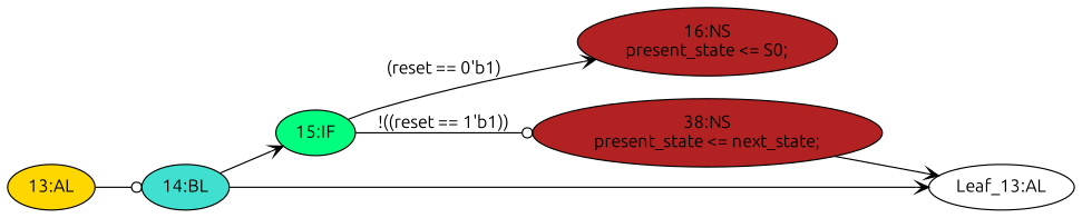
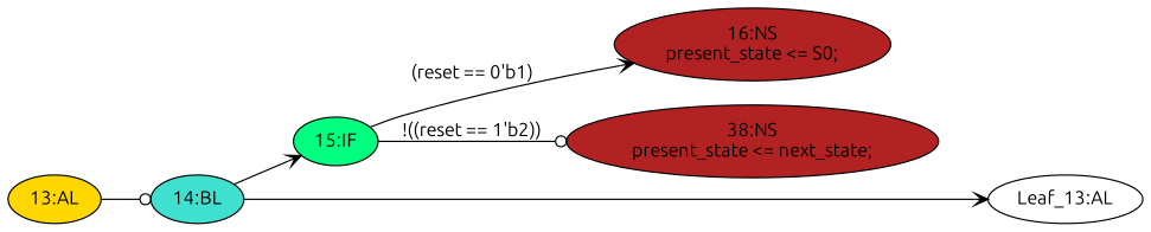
  strict digraph {
    fontname=Ubuntu
    rankdir=LR
    node [fillcolor=firebrick fontname=Ubuntu statements="[]" style=filled typ=NonblockingSubstitution]
    edge [arrowhead=vee cond="[]" fontname=Ubuntu lineno=None]
    n1 [ast="<pyverilog.vparser.ast.Always object at 0x7fad77a8b1d0>" clk_sens=True fillcolor=gold label="13:AL" sens="['clk']" typ=Always use_var="['reset', 'next_state']"]
    n2 [ast="<pyverilog.vparser.ast.Block object at 0x7fad77aa1b90>" fillcolor=turquoise label="14:BL" typ=Block]
    n3 [ast="<pyverilog.vparser.ast.IfStatement object at 0x7fad77aa1c90>" fillcolor=springgreen label="15:IF" typ=IfStatement]
    n4 [def_var="['present_state']" label="Leaf_13:AL" fillcolor="" statements="" style="" typ=""]
    n5 [ast="<pyverilog.vparser.ast.NonblockingSubstitution object at 0x7fad77aa1f10>" label="16:NS\npresent_state <= S0;" statements="[<pyverilog.vparser.ast.NonblockingSubstitution object at 0x7fad77aa1f10>]"]
    n6 [ast="<pyverilog.vparser.ast.NonblockingSubstitution object at 0x7fad77aa1d10>" label="38:NS\npresent_state <= next_state;" statements="[<pyverilog.vparser.ast.NonblockingSubstitution object at 0x7fad77aa1d10>]"]
    n1 -> n2 [arrowhead=odot]
    n2 -> n3
    n2 -> n4
    n3 -> n5 [cond="['reset']" label="(reset == 0'b1)" lineno=15]
-   n3 -> n6 [arrowhead=odot cond="['reset']" label="!((reset == 1'b1))" lineno=15]
-   n6 -> n4
+   n3 -> n6 [arrowhead=odot cond="['reset']" label="!((reset == 1'b2))" lineno=15]
  }
